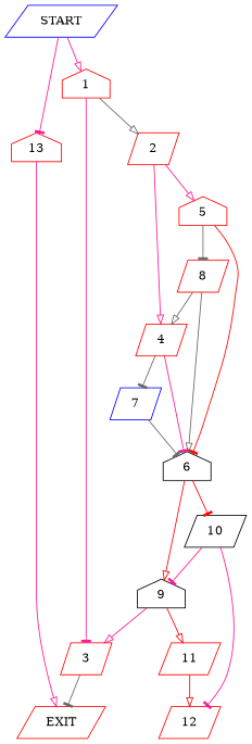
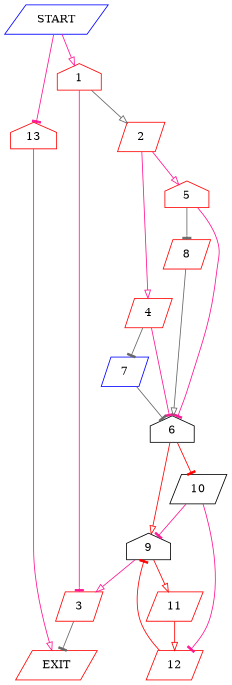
  digraph {
    node [color=red shape=parallelogram]
    edge [arrowhead=tee color=deeppink]
    n1 [color=blue label=START]
    1 [shape=house]
    13 [shape=house]
    2
    3
    n6 [label=EXIT]
    4
    5 [shape=house]
    6 [color=black shape=house]
    7 [color=blue]
    8
    9 [color=black shape=house]
    10 [color=black]
    11
    12
    n1 -> 1 [arrowhead=onormal]
    n1 -> 13
    1 -> 2 [arrowhead=onormal color=gray40]
    1 -> 3
    13 -> n6 [arrowhead=onormal]
    2 -> 4 [arrowhead=onormal]
    2 -> 5 [arrowhead=onormal]
    3 -> n6 [color=gray40]
    4 -> 6
    4 -> 7 [color=gray40]
-   5 -> 6 [color=red]
+   5 -> 6
    5 -> 8 [color=gray40]
    6 -> 9 [arrowhead=onormal color=red]
    6 -> 10 [color=red]
    7 -> 6 [color=gray40]
-   8 -> 4 [arrowhead=onormal color=gray40]
    8 -> 6 [arrowhead=onormal color=gray40]
    9 -> 3 [arrowhead=onormal]
    9 -> 11 [arrowhead=onormal color=red]
    10 -> 9
    10 -> 12
    11 -> 12 [arrowhead=onormal color=red]
+   12 -> 9 [color=red]
  }
